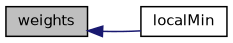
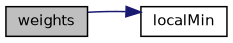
  digraph {
    rankdir=LR
    node [color=black fontname=Helvetica fontsize=10 shape=record]
    n1 [fillcolor=grey75 fontcolor=black height=0.2 label=weights style=filled width=0.4]
    n2 [height=0.2 label=localMin width=0.4]
-   n1 -> n2 [color=midnightblue dir=back fontname=Helvetica fontsize=10 labelfontname=Helvetica labelfontsize=10 style=solid]
+   n2 -> n1 [color=midnightblue dir=back fontname=Helvetica fontsize=10 labelfontname=Helvetica labelfontsize=10 style=solid]
  }
